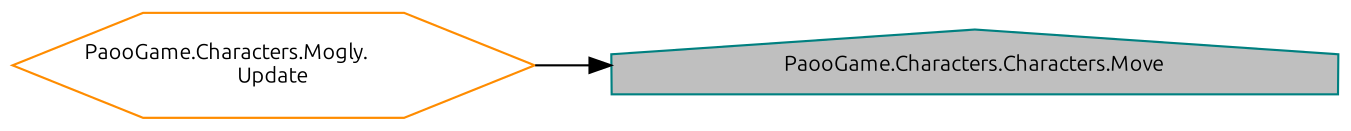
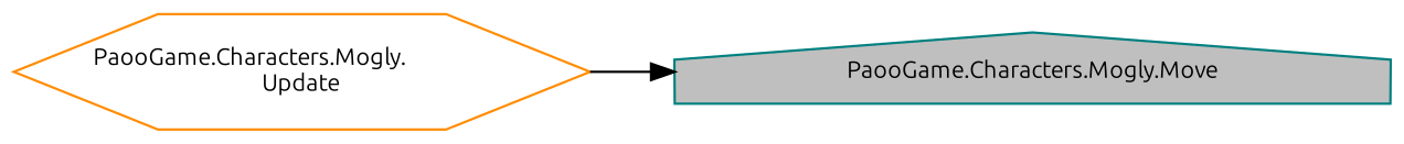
  digraph {
    rankdir=RL
    fontname=Ubuntu
    node [fontname=Ubuntu fontsize=10 style=filled]
-   n1 [color=teal fillcolor=grey75 fontcolor=black height=0.2 label="PaooGame.Characters.Characters.Move" shape=house width=0.4]
+   n1 [color=teal fillcolor=grey75 fontcolor=black height=0.2 label="PaooGame.Characters.Mogly.Move" shape=house width=0.4]
    n2 [color=darkorange fillcolor=white height=0.2 label="PaooGame.Characters.Mogly.\lUpdate" shape=hexagon width=0.4]
    n1 -> n2 [color=black dir=back fontname=Ubuntu fontsize=10 labelfontname=Helvetica labelfontsize=10 style=solid]
  }
